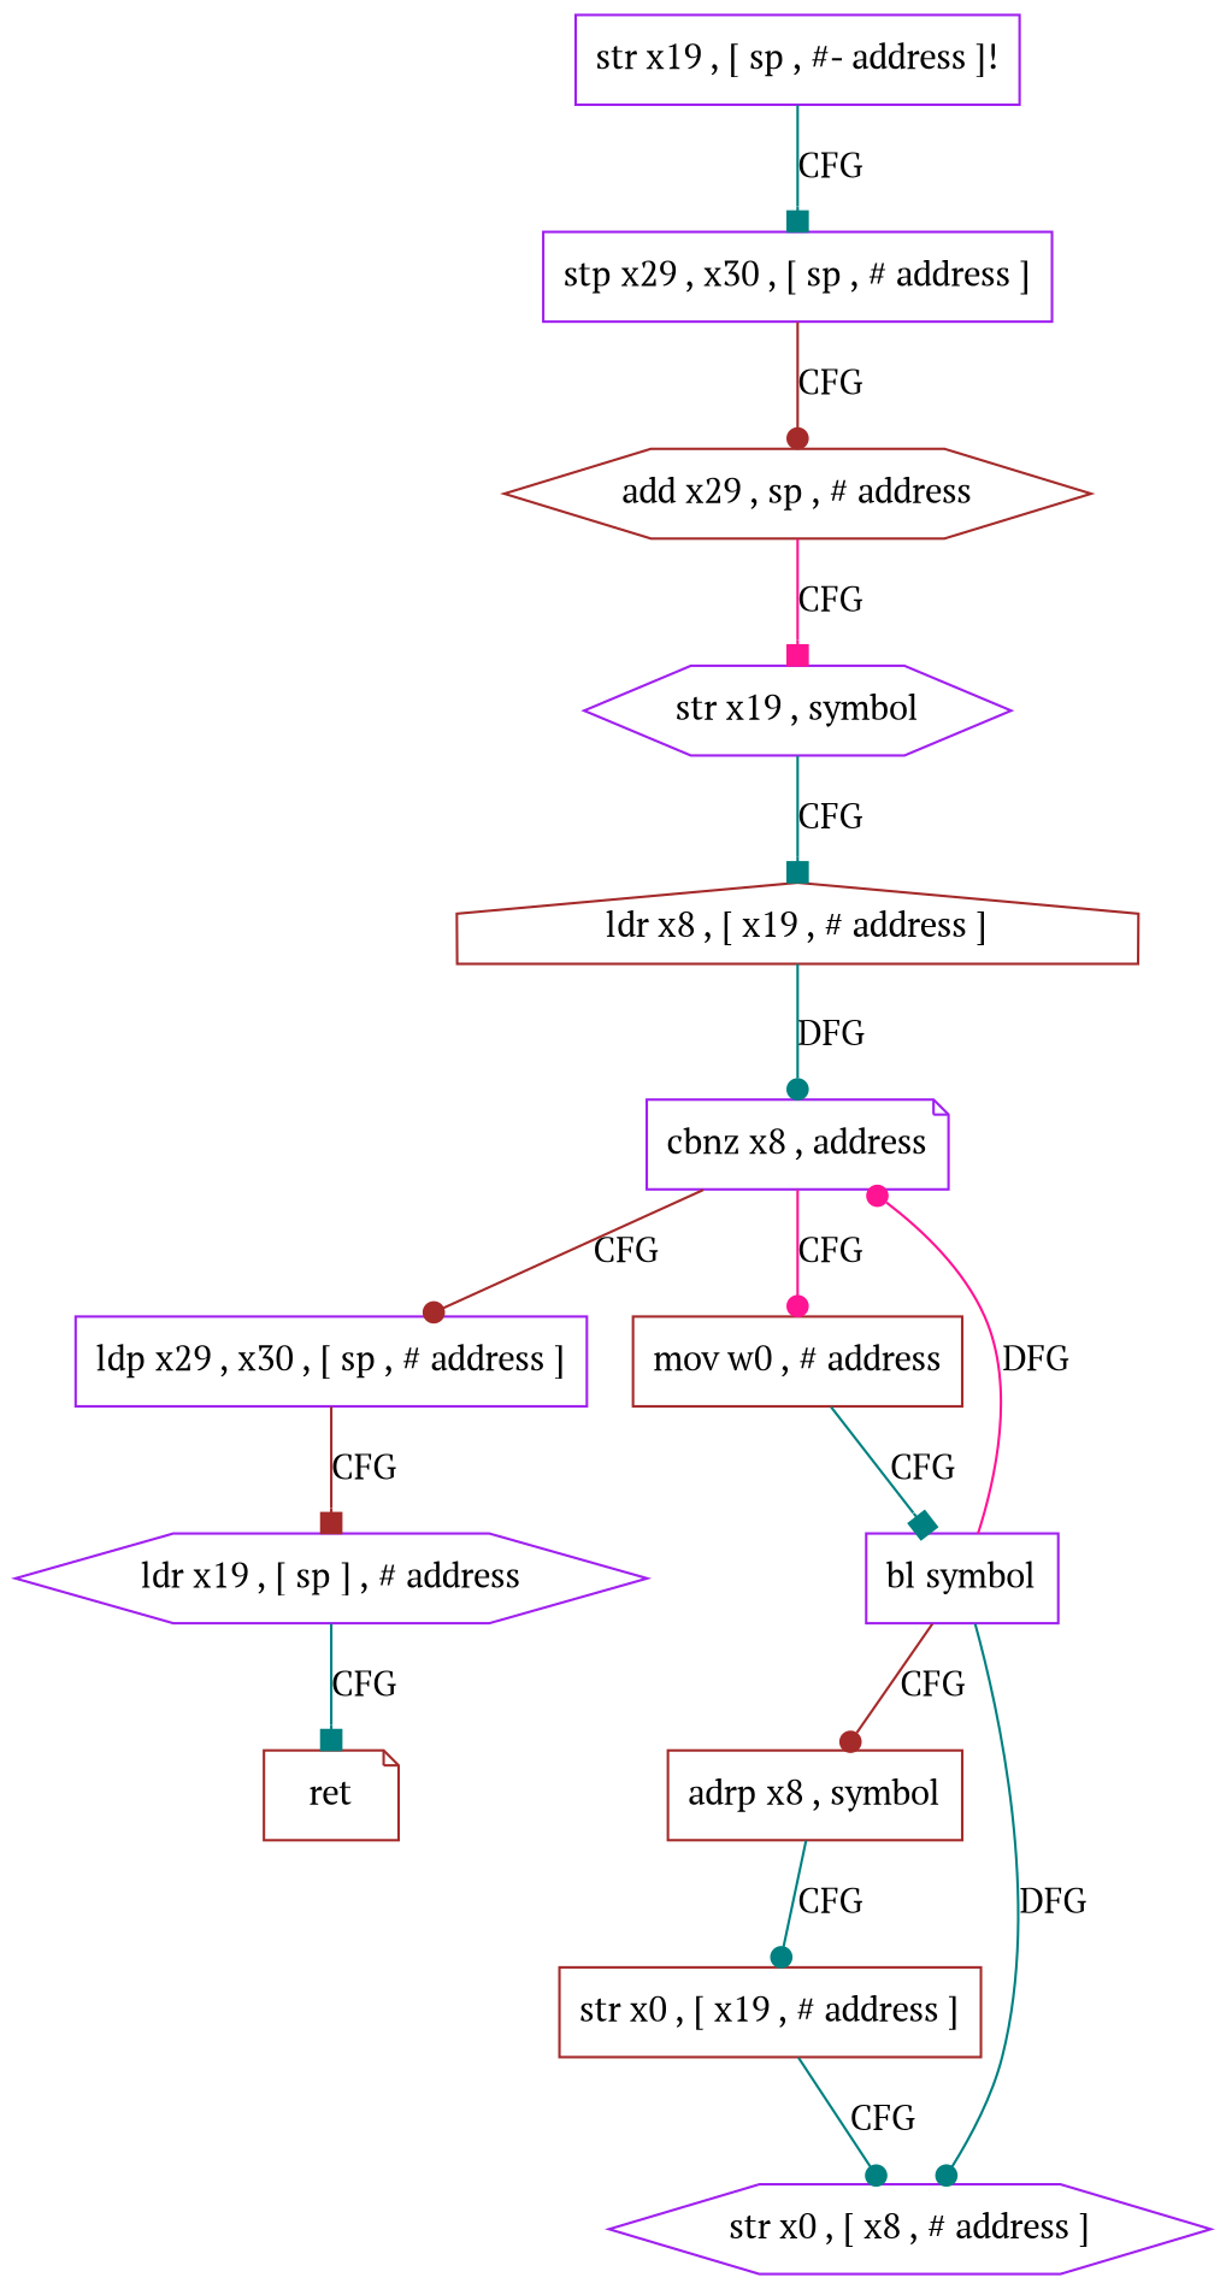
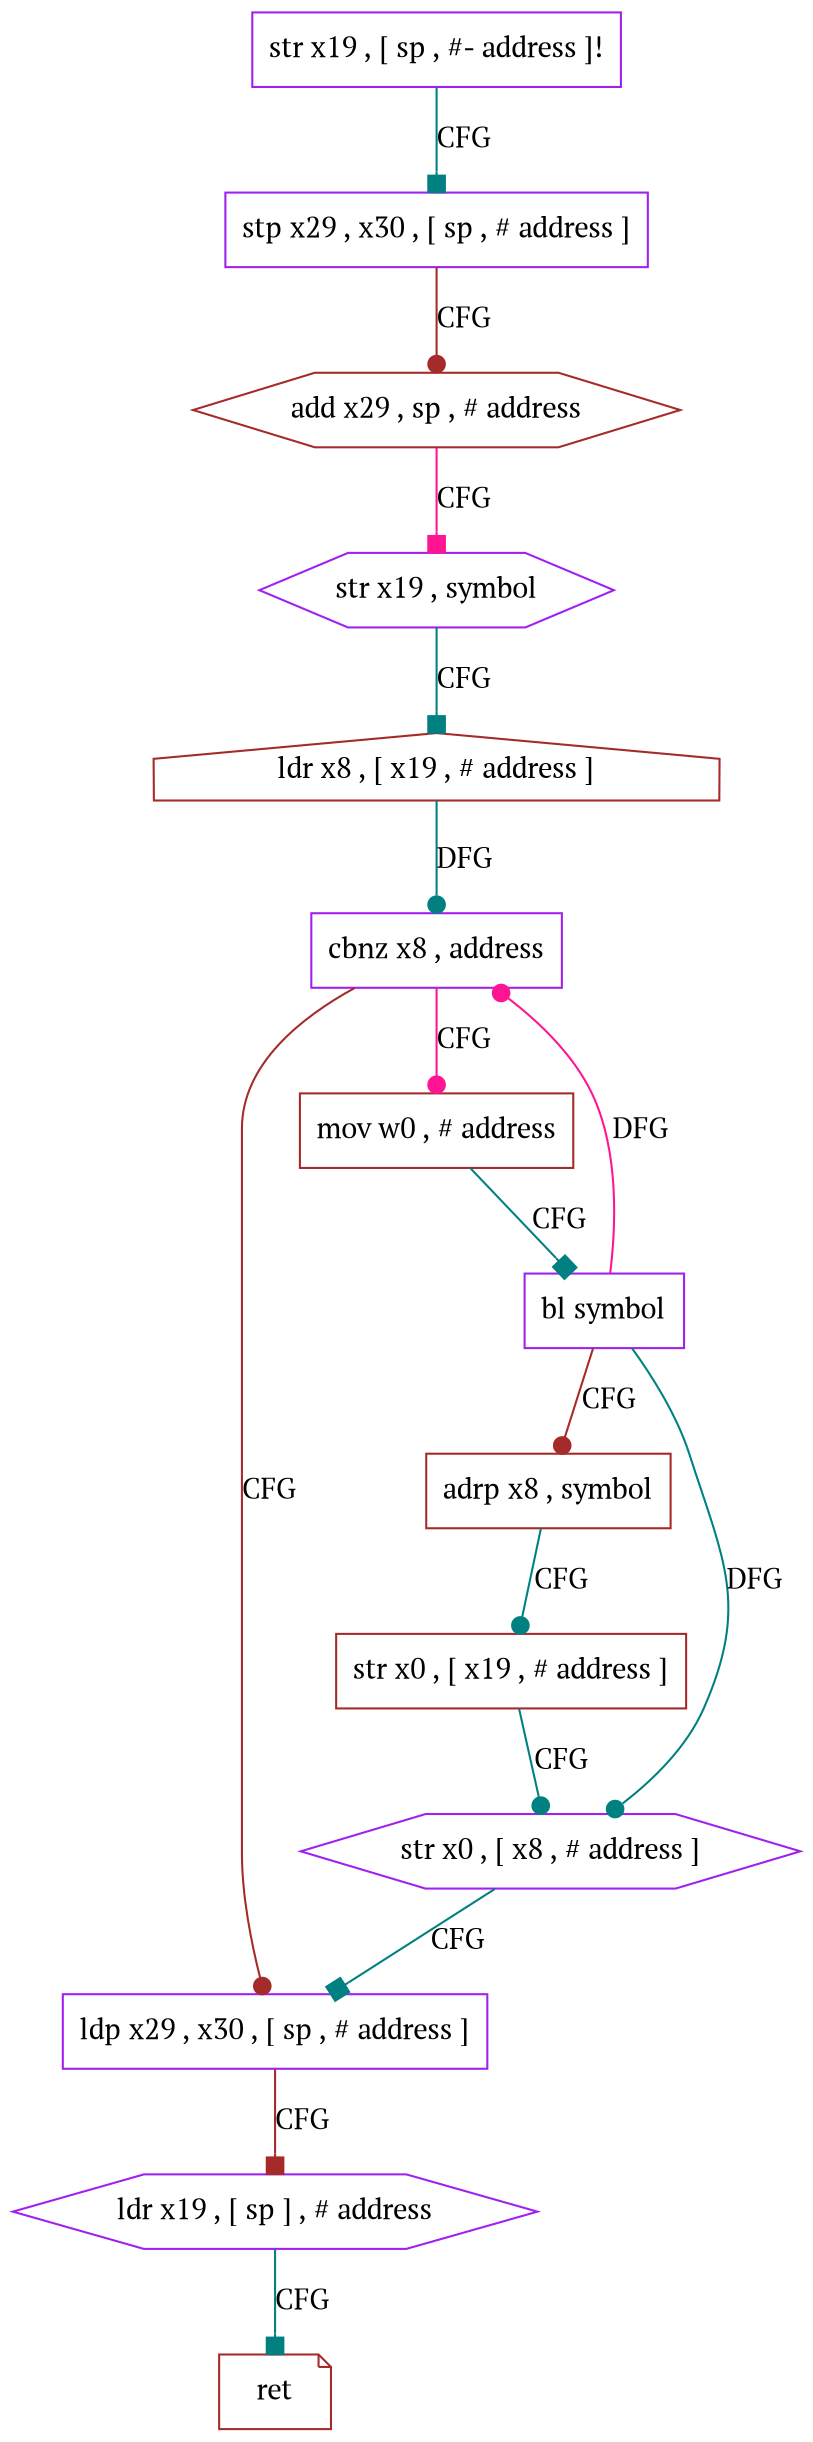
  digraph {
    fontname="PT Serif"
    node [color=purple fontname="PT Serif" shape=box]
    edge [arrowhead=dot color=teal fontname="PT Serif"]
    n1 [label="str x19 , [ sp , #- address ]!"]
    n2 [label="stp x29 , x30 , [ sp , # address ]"]
    n3 [color=brown label="add x29 , sp , # address" shape=hexagon]
    n4 [label="str x19 , symbol" shape=hexagon]
    n5 [color=brown label="ldr x8 , [ x19 , # address ]" shape=house]
-   n6 [label="cbnz x8 , address" shape=note]
+   n6 [label="cbnz x8 , address"]
    n7 [label="ldp x29 , x30 , [ sp , # address ]"]
    n8 [color=brown label="mov w0 , # address"]
    n9 [label="ldr x19 , [ sp ] , # address" shape=hexagon]
    n10 [label="bl symbol"]
    n11 [color=brown label=ret shape=note]
    n12 [color=brown label="adrp x8 , symbol"]
    n13 [label="str x0 , [ x8 , # address ]" shape=hexagon]
    n14 [color=brown label="str x0 , [ x19 , # address ]"]
    n1 -> n2 [arrowhead=box label=CFG]
    n2 -> n3 [color=brown label=CFG]
    n3 -> n4 [arrowhead=box color=deeppink label=CFG]
    n4 -> n5 [arrowhead=box label=CFG]
    n5 -> n6 [label=DFG]
    n6 -> n7 [color=brown label=CFG]
    n6 -> n8 [color=deeppink label=CFG]
    n7 -> n9 [arrowhead=box color=brown label=CFG]
    n8 -> n10 [arrowhead=box label=CFG]
    n9 -> n11 [arrowhead=box label=CFG]
    n10 -> n6 [color=deeppink label=DFG]
    n10 -> n12 [color=brown label=CFG]
    n10 -> n13 [label=DFG]
    n12 -> n14 [label=CFG]
+   n13 -> n7 [arrowhead=box label=CFG]
    n14 -> n13 [label=CFG]
  }
